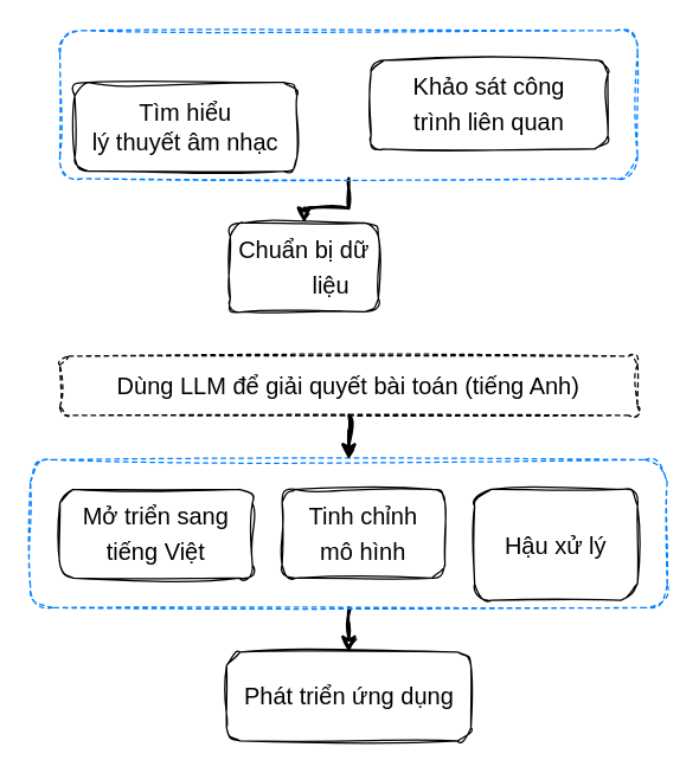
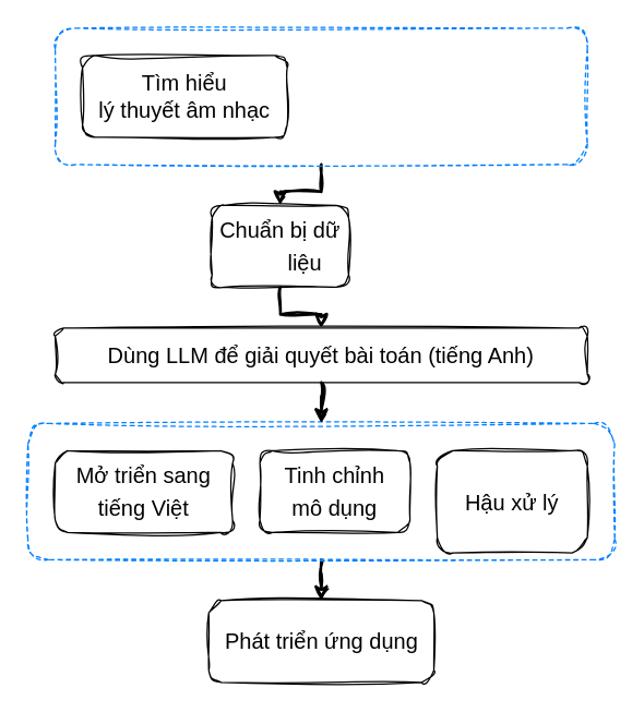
  <mxCell id="0" />
  <mxCell id="1" parent="0" />
  <mxCell id="2" value="" style="edgeStyle=orthogonalEdgeStyle;rounded=0;orthogonalLoop=1;jettySize=auto;html=1;strokeWidth=2;sketch=1;curveFitting=1;jiggle=2;" edge="1" parent="1" source="3" target="14"><mxGeometry relative="1" as="geometry" /></mxCell>
  <mxCell id="3" value="" style="rounded=1;whiteSpace=wrap;html=1;strokeWidth=1;dashed=1;strokeColor=#007FFF;sketch=1;curveFitting=1;jiggle=2;fillColor=none;" vertex="1" parent="1"><mxGeometry x="20" y="310" width="430" height="100" as="geometry" /></mxCell>
  <mxCell id="4" value="" style="edgeStyle=orthogonalEdgeStyle;rounded=0;orthogonalLoop=1;jettySize=auto;html=1;strokeWidth=2;sketch=1;curveFitting=1;jiggle=2;" edge="1" parent="1" source="5" target="9"><mxGeometry relative="1" as="geometry" /></mxCell>
  <mxCell id="5" value="" style="rounded=1;whiteSpace=wrap;html=1;strokeWidth=1;dashed=1;strokeColor=#007FFF;sketch=1;curveFitting=1;jiggle=2;fillColor=none;" vertex="1" parent="1"><mxGeometry x="40" y="20" width="390" height="100" as="geometry" /></mxCell>
- <mxCell id="6" value="Tìm hiểu&lt;div style=&quot;font-size: 16px;&quot;&gt;lý thuyết âm nhạc&lt;/div&gt;" style="rounded=1;whiteSpace=wrap;html=1;fontSize=16;align=center;strokeWidth=1;sketch=1;curveFitting=1;jiggle=2;fillColor=none;" vertex="1" parent="1"><mxGeometry x="50" y="55" width="150" height="60" as="geometry" /></mxCell>
- <mxCell id="7" value="&lt;div style=&quot;line-height: 24px; margin-top: 0pt; margin-bottom: 0pt; margin-left: 0.38in; text-indent: -0.38in; direction: ltr; unicode-bidi: embed; word-break: normal; font-size: 16px;&quot;&gt;&lt;span style=&quot;font-size: 16px;&quot;&gt;Khảo sát công&lt;/span&gt;&lt;/div&gt;&lt;div style=&quot;line-height: 24px; margin-top: 0pt; margin-bottom: 0pt; margin-left: 0.38in; text-indent: -0.38in; direction: ltr; unicode-bidi: embed; word-break: normal; font-size: 16px;&quot;&gt;&lt;span style=&quot;font-size: 16px;&quot;&gt;trình liên quan&lt;/span&gt;&lt;/div&gt;" style="rounded=1;whiteSpace=wrap;html=1;fontSize=16;align=center;strokeWidth=1;sketch=1;curveFitting=1;jiggle=2;fillColor=none;" vertex="1" parent="1"><mxGeometry x="250" y="40" width="160" height="60" as="geometry" /></mxCell>
+ <mxCell id="6" value="Tìm hiểu&lt;div style=&quot;font-size: 16px;&quot;&gt;lý thuyết âm nhạc&lt;/div&gt;" style="rounded=1;whiteSpace=wrap;html=1;fontSize=16;align=center;strokeWidth=1;sketch=1;curveFitting=1;jiggle=2;fillColor=none;" vertex="1" parent="1"><mxGeometry x="60" y="40" width="150" height="60" as="geometry" /></mxCell>
+ <mxCell id="8" value="" style="edgeStyle=orthogonalEdgeStyle;rounded=0;orthogonalLoop=1;jettySize=auto;html=1;strokeWidth=2;sketch=1;curveFitting=1;jiggle=2;" edge="1" parent="1" source="9" target="11"><mxGeometry relative="1" as="geometry" /></mxCell>
  <mxCell id="9" value="&lt;div style=&quot;line-height: 24px; margin-top: 0pt; margin-bottom: 0pt; margin-left: 0.38in; text-indent: -0.38in; direction: ltr; unicode-bidi: embed; word-break: normal; font-size: 16px;&quot;&gt;Chuẩn bị dữ liệu&lt;/div&gt;" style="rounded=1;whiteSpace=wrap;html=1;fontSize=16;align=center;strokeWidth=1;sketch=1;curveFitting=1;jiggle=2;fillColor=none;" vertex="1" parent="1"><mxGeometry x="155" y="150" width="100" height="60" as="geometry" /></mxCell>
  <mxCell id="10" style="edgeStyle=orthogonalEdgeStyle;rounded=0;orthogonalLoop=1;jettySize=auto;html=1;entryX=0.5;entryY=0;entryDx=0;entryDy=0;strokeWidth=2;sketch=1;curveFitting=1;jiggle=2;" edge="1" parent="1" source="11" target="3"><mxGeometry relative="1" as="geometry" /></mxCell>
- <mxCell id="11" value="&lt;div style=&quot;line-height: 24px; margin-top: 0pt; margin-bottom: 0pt; margin-left: 0.38in; text-indent: -0.38in; direction: ltr; unicode-bidi: embed; word-break: normal; font-size: 16px;&quot;&gt;Dùng LLM&amp;nbsp;&lt;span style=&quot;text-indent: -0.38in;&quot;&gt;để giải quyết&amp;nbsp;&lt;/span&gt;&lt;span style=&quot;text-indent: -0.38in;&quot;&gt;bài toán (&lt;/span&gt;&lt;span style=&quot;text-indent: -0.38in;&quot;&gt;tiếng Anh)&lt;/span&gt;&lt;/div&gt;" style="rounded=1;whiteSpace=wrap;html=1;fontSize=16;align=center;strokeWidth=1;sketch=1;curveFitting=1;jiggle=2;fillColor=none;dashed=1;" vertex="1" parent="1"><mxGeometry x="40" y="240" width="390" height="40" as="geometry" /></mxCell>
+ <mxCell id="11" value="&lt;div style=&quot;line-height: 24px; margin-top: 0pt; margin-bottom: 0pt; margin-left: 0.38in; text-indent: -0.38in; direction: ltr; unicode-bidi: embed; word-break: normal; font-size: 16px;&quot;&gt;Dùng LLM&amp;nbsp;&lt;span style=&quot;text-indent: -0.38in;&quot;&gt;để giải quyết&amp;nbsp;&lt;/span&gt;&lt;span style=&quot;text-indent: -0.38in;&quot;&gt;bài toán (&lt;/span&gt;&lt;span style=&quot;text-indent: -0.38in;&quot;&gt;tiếng Anh)&lt;/span&gt;&lt;/div&gt;" style="rounded=1;whiteSpace=wrap;html=1;fontSize=16;align=center;strokeWidth=1;sketch=1;curveFitting=1;jiggle=2;fillColor=none;" vertex="1" parent="1"><mxGeometry x="40" y="240" width="390" height="40" as="geometry" /></mxCell>
  <mxCell id="12" value="&lt;div style=&quot;line-height: 24px; margin-top: 0pt; margin-bottom: 0pt; margin-left: 0.38in; text-indent: -0.38in; direction: ltr; unicode-bidi: embed; word-break: normal; font-size: 16px;&quot;&gt;Mở triển sang&lt;/div&gt;&lt;div style=&quot;line-height: 24px; margin-top: 0pt; margin-bottom: 0pt; margin-left: 0.38in; text-indent: -0.38in; direction: ltr; unicode-bidi: embed; word-break: normal; font-size: 16px;&quot;&gt;tiếng Việt&lt;/div&gt;" style="rounded=1;whiteSpace=wrap;html=1;fontSize=16;align=center;strokeWidth=1;sketch=1;curveFitting=1;jiggle=2;fillColor=none;" vertex="1" parent="1"><mxGeometry x="40" y="330" width="130" height="60" as="geometry" /></mxCell>
  <mxCell id="13" value="&lt;div style=&quot;line-height: 24px; margin-top: 0pt; margin-bottom: 0pt; margin-left: 0.38in; text-indent: -0.38in; direction: ltr; unicode-bidi: embed; word-break: normal; font-size: 16px;&quot;&gt;Hậu xử lý&lt;/div&gt;" style="rounded=1;whiteSpace=wrap;html=1;fontSize=16;align=center;strokeWidth=1;sketch=1;curveFitting=1;jiggle=2;fillColor=none;" vertex="1" parent="1"><mxGeometry x="320" y="330" width="110" height="75" as="geometry" /></mxCell>
  <mxCell id="14" value="&lt;div style=&quot;line-height: 24px; margin-top: 0pt; margin-bottom: 0pt; margin-left: 0.38in; text-indent: -0.38in; direction: ltr; unicode-bidi: embed; word-break: normal; font-size: 16px;&quot;&gt;Phát triển ứng dụng&lt;/div&gt;" style="rounded=1;whiteSpace=wrap;html=1;fontSize=16;align=center;strokeWidth=1;sketch=1;curveFitting=1;jiggle=2;fillColor=none;" vertex="1" parent="1"><mxGeometry x="152.5" y="440" width="165" height="60" as="geometry" /></mxCell>
- <mxCell id="15" value="&lt;div style=&quot;line-height: 24px; margin-top: 0pt; margin-bottom: 0pt; margin-left: 0.38in; text-indent: -0.38in; direction: ltr; unicode-bidi: embed; word-break: normal; font-size: 16px;&quot;&gt;Tinh chỉnh&lt;/div&gt;&lt;div style=&quot;line-height: 24px; margin-top: 0pt; margin-bottom: 0pt; margin-left: 0.38in; text-indent: -0.38in; direction: ltr; unicode-bidi: embed; word-break: normal; font-size: 16px;&quot;&gt;mô hình&lt;/div&gt;" style="rounded=1;whiteSpace=wrap;html=1;fontSize=16;align=center;strokeWidth=1;sketch=1;curveFitting=1;jiggle=2;fillColor=none;" vertex="1" parent="1"><mxGeometry x="190" y="330" width="110" height="60" as="geometry" /></mxCell>
+ <mxCell id="15" value="&lt;div style=&quot;line-height: 24px; margin-top: 0pt; margin-bottom: 0pt; margin-left: 0.38in; text-indent: -0.38in; direction: ltr; unicode-bidi: embed; word-break: normal; font-size: 16px;&quot;&gt;Tinh chỉnh&lt;/div&gt;&lt;div style=&quot;line-height: 24px; margin-top: 0pt; margin-bottom: 0pt; margin-left: 0.38in; text-indent: -0.38in; direction: ltr; unicode-bidi: embed; word-break: normal; font-size: 16px;&quot;&gt;mô dụng&lt;/div&gt;" style="rounded=1;whiteSpace=wrap;html=1;fontSize=16;align=center;strokeWidth=1;sketch=1;curveFitting=1;jiggle=2;fillColor=none;" vertex="1" parent="1"><mxGeometry x="190" y="330" width="110" height="60" as="geometry" /></mxCell>
